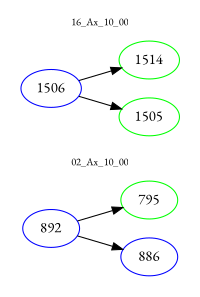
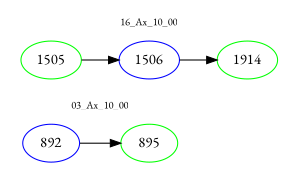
  digraph {
    fontname="EB Garamond"
    rankdir=LR
    node [color=blue fontname="EB Garamond"]
    edge [color=black fontname="EB Garamond"]
    n1 [label=892]
-   n2 [label=886]
-   n3 [color=green label=795]
+   n3 [color=green label=895]
    n4 [label=1506]
    n5 [color=green label=1505]
-   n6 [color=green label=1514]
+   n6 [color=green label=1914]
    subgraph cluster_1 {
      color=white
      fontsize=10
-     label="02_Ax_10_00"
+     label="03_Ax_10_00"
      n1
-     n2
      n3
    }
    subgraph cluster_2 {
      color=white
      fontsize=10
      label="16_Ax_10_00"
      n4
      n5
      n6
    }
-   n1 -> n2
    n1 -> n3
-   n4 -> n5
+   n5 -> n4
    n4 -> n6
  }
